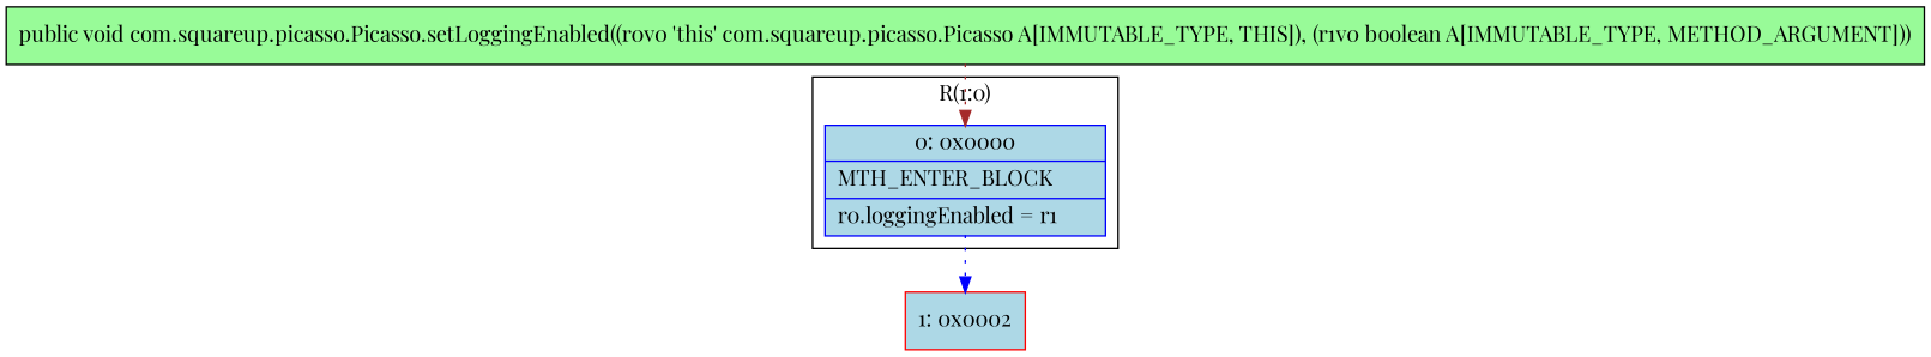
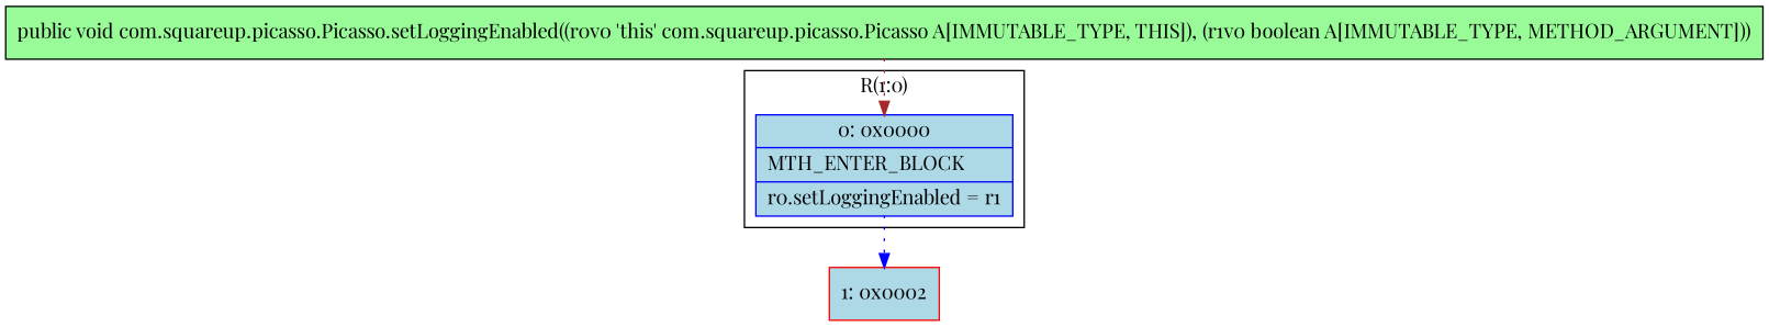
  digraph {
    fontname="Playfair Display"
    node [shape=record style=filled fillcolor=lightblue fontname="Playfair Display"]
    edge [style=dotted fontname="Playfair Display"]
-   n1 [color=blue label="{0\:\ 0x0000|MTH_ENTER_BLOCK\l|r0.loggingEnabled = r1\l}"]
+   n1 [color=blue label="{0\:\ 0x0000|MTH_ENTER_BLOCK\l|r0.setLoggingEnabled = r1\l}"]
    n2 [color=red label="{1\:\ 0x0002}"]
    n3 [label="{public void com.squareup.picasso.Picasso.setLoggingEnabled((r0v0 'this' com.squareup.picasso.Picasso A[IMMUTABLE_TYPE, THIS]), (r1v0 boolean A[IMMUTABLE_TYPE, METHOD_ARGUMENT])) }" fillcolor=palegreen]
    subgraph cluster_1 {
      label="R(1:0)"
      n1
    }
    n1 -> n2 [color=blue]
    n3 -> n1 [color=brown]
  }
